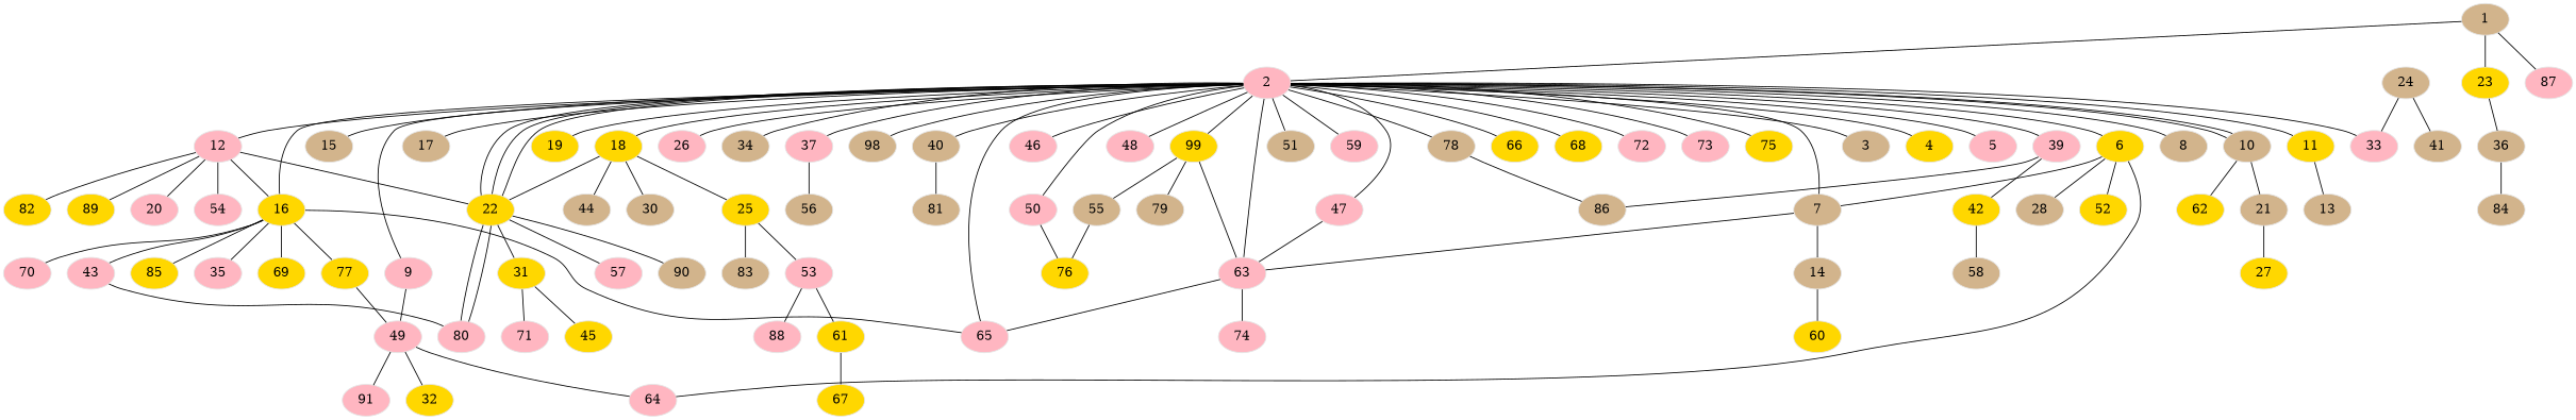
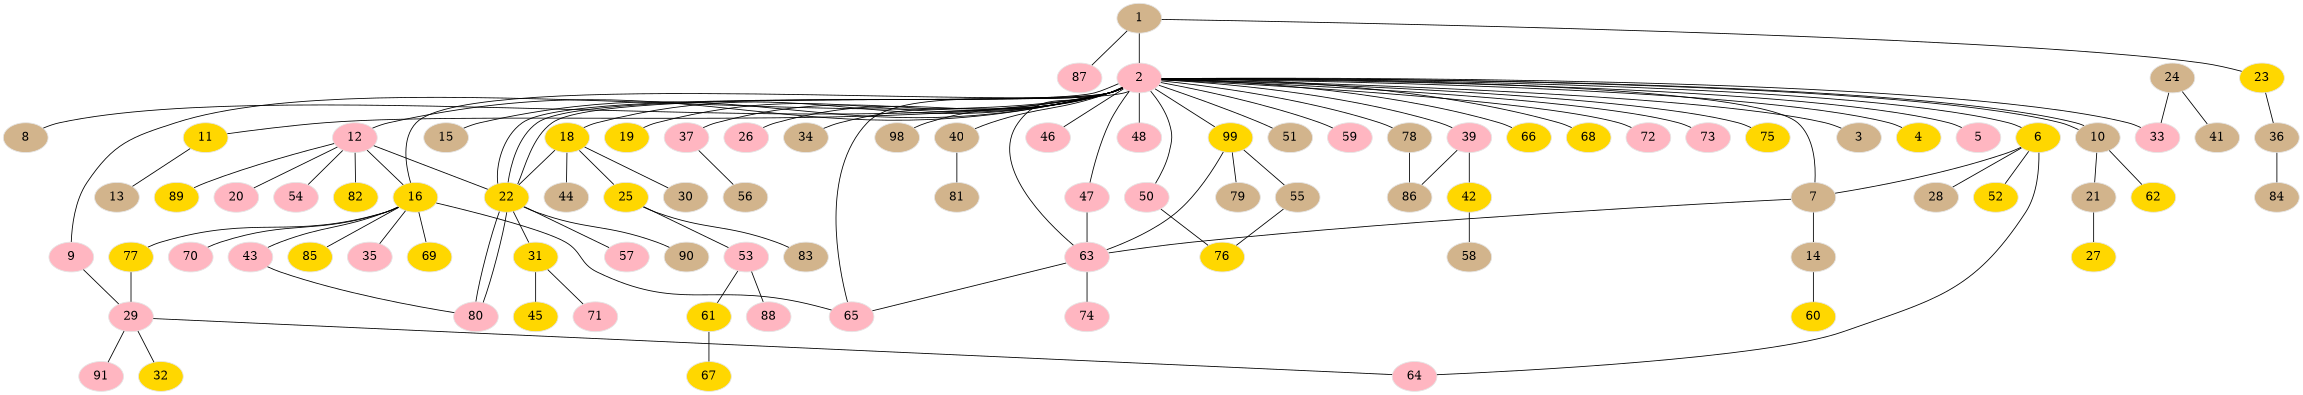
  graph {
    node [color=gray90 fillcolor=lightpink style=filled]
    1 [fillcolor=tan]
    2
    23 [fillcolor=gold]
    87
    3 [fillcolor=tan]
    4 [fillcolor=gold]
    5
    6 [fillcolor=gold]
    7 [fillcolor=tan]
    8 [fillcolor=tan]
    9
    10 [fillcolor=tan]
    11 [fillcolor=gold]
    12
    15 [fillcolor=tan]
    16 [fillcolor=gold]
-   17 [fillcolor=tan]
    18 [fillcolor=gold]
    19 [fillcolor=gold]
    22 [fillcolor=gold]
    26
    33
    34 [fillcolor=tan]
    37
    n25 [fillcolor=tan label=98]
    39
    40 [fillcolor=tan]
    46
    47
    48
    n31 [fillcolor=gold label=99]
    50
    51 [fillcolor=tan]
    59
    63
    65
    66 [fillcolor=gold]
    68 [fillcolor=gold]
    72
    73
    75 [fillcolor=gold]
    78 [fillcolor=tan]
    36 [fillcolor=tan]
    28 [fillcolor=tan]
    52 [fillcolor=gold]
    64
    14 [fillcolor=tan]
-   29 [label=49]
+   29
    21 [fillcolor=tan]
    62 [fillcolor=gold]
    13 [fillcolor=tan]
    20
    54
    82 [fillcolor=gold]
    89 [fillcolor=gold]
    35
    43
    69 [fillcolor=gold]
    70
    77 [fillcolor=gold]
    85 [fillcolor=gold]
    25 [fillcolor=gold]
    30 [fillcolor=tan]
    44 [fillcolor=tan]
    31 [fillcolor=gold]
    57
    80
    90 [fillcolor=tan]
    24 [fillcolor=tan]
    41 [fillcolor=tan]
    56 [fillcolor=tan]
    42 [fillcolor=gold]
    86 [fillcolor=tan]
    81 [fillcolor=tan]
    55 [fillcolor=tan]
    79 [fillcolor=tan]
    76 [fillcolor=gold]
    74
    60 [fillcolor=gold]
    32 [fillcolor=gold]
    91
    27 [fillcolor=gold]
    53
    83 [fillcolor=tan]
    45 [fillcolor=gold]
    71
    84 [fillcolor=tan]
    61 [fillcolor=gold]
    88
    58 [fillcolor=tan]
    67 [fillcolor=gold]
    1 -- 2
    1 -- 23
    1 -- 87
    2 -- 3
    2 -- 4
    2 -- 5
    2 -- 6
    2 -- 7
    2 -- 8
    2 -- 9
    2 -- 10
    2 -- 10
    2 -- 11
    2 -- 12
    2 -- 15
    2 -- 16
-   2 -- 17
    2 -- 18
    2 -- 19
    2 -- 22
    2 -- 22
    2 -- 22
    2 -- 26
    2 -- 33
    2 -- 34
    2 -- 37
    2 -- n25
    2 -- 39
    2 -- 40
    2 -- 46
    2 -- 47
    2 -- 48
    2 -- n31
    2 -- 50
    2 -- 51
    2 -- 59
    2 -- 63
    2 -- 65
    2 -- 66
    2 -- 68
    2 -- 72
    2 -- 73
    2 -- 75
    2 -- 78
    23 -- 36
    6 -- 7
    6 -- 28
    6 -- 52
    6 -- 64
    7 -- 63
    7 -- 14
    9 -- 29
    10 -- 21
    10 -- 62
    11 -- 13
    12 -- 16
    12 -- 22
    12 -- 20
    12 -- 54
    12 -- 82
    12 -- 89
    16 -- 65
    16 -- 35
    16 -- 43
    16 -- 69
    16 -- 70
    16 -- 77
    16 -- 85
    18 -- 22
    18 -- 25
    18 -- 30
    18 -- 44
    22 -- 31
    22 -- 57
    22 -- 80
    22 -- 80
    22 -- 90
    37 -- 56
    39 -- 42
    39 -- 86
    40 -- 81
    47 -- 63
    n31 -- 63
    n31 -- 55
    n31 -- 79
    50 -- 76
    63 -- 65
    63 -- 74
    78 -- 86
    36 -- 84
    14 -- 60
    29 -- 64
    29 -- 32
    29 -- 91
    21 -- 27
    43 -- 80
    77 -- 29
    25 -- 53
    25 -- 83
    31 -- 45
    31 -- 71
    24 -- 33
    24 -- 41
    42 -- 58
    55 -- 76
    53 -- 61
    53 -- 88
    61 -- 67
  }
